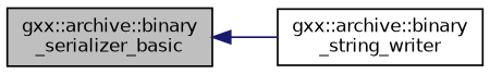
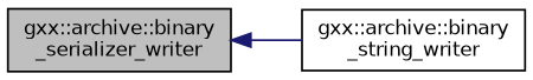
  digraph {
    rankdir=LR
    node [color=black fontname=Helvetica fontsize=10 shape=record style=filled]
-   n1 [fillcolor=grey75 fontcolor=black height=0.2 label="gxx::archive::binary\l_serializer_basic" width=0.4]
+   n1 [fillcolor=grey75 fontcolor=black height=0.2 label="gxx::archive::binary\l_serializer_writer" width=0.4]
    n2 [fillcolor=white height=0.2 label="gxx::archive::binary\l_string_writer" width=0.4]
    n1 -> n2 [color=midnightblue dir=back fontname=Helvetica fontsize=10 labelfontname=Helvetica labelfontsize=10 style=solid]
  }
